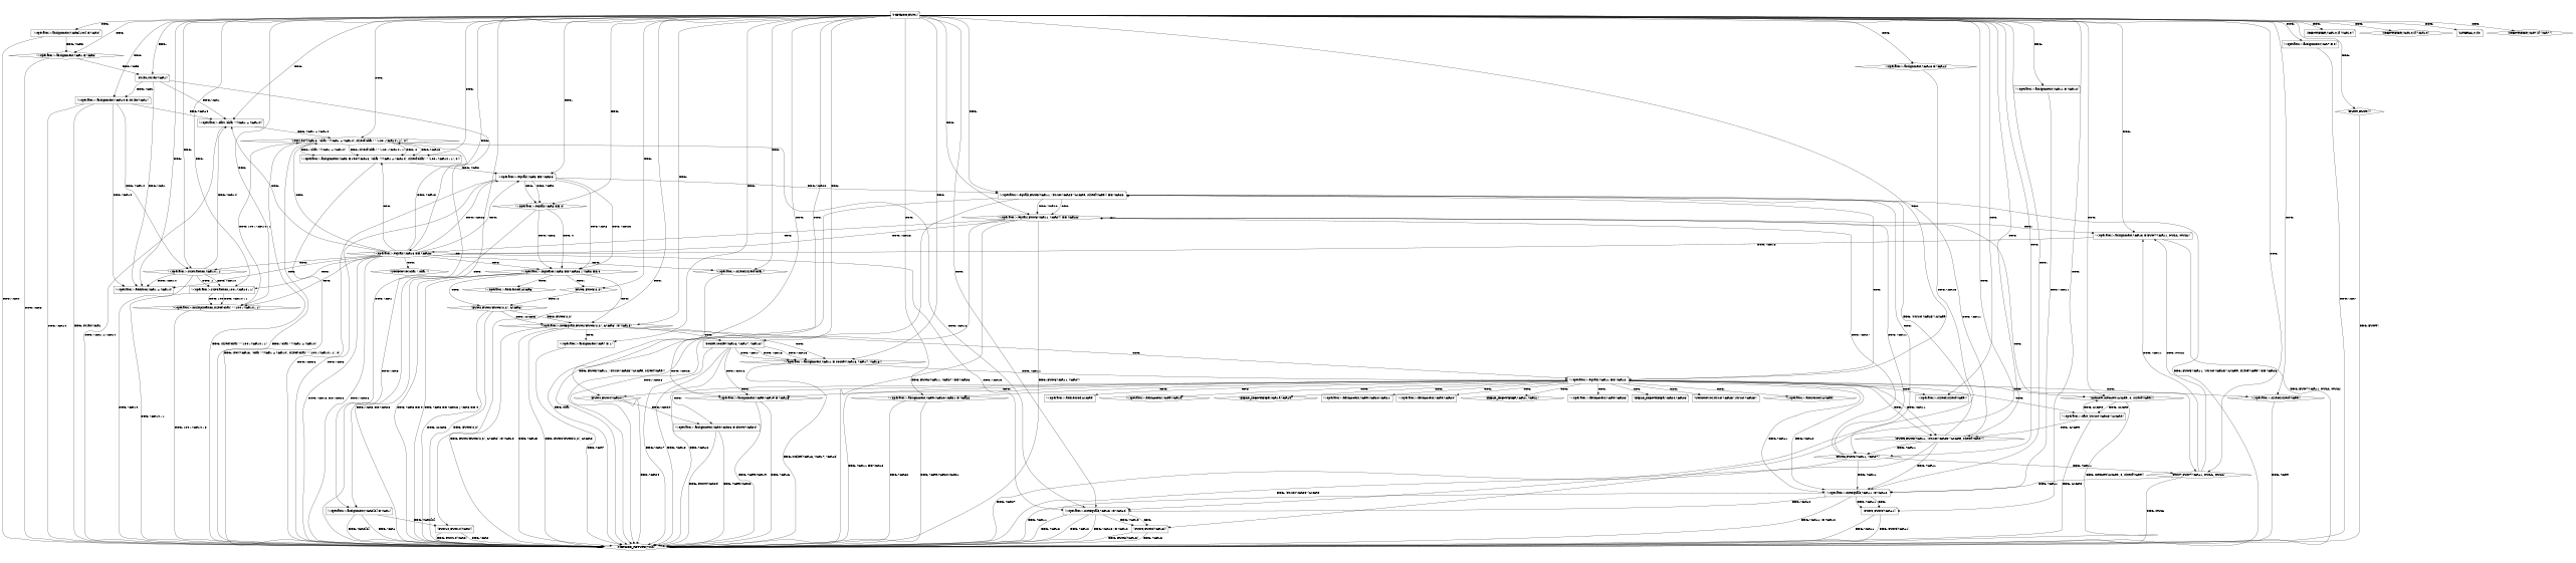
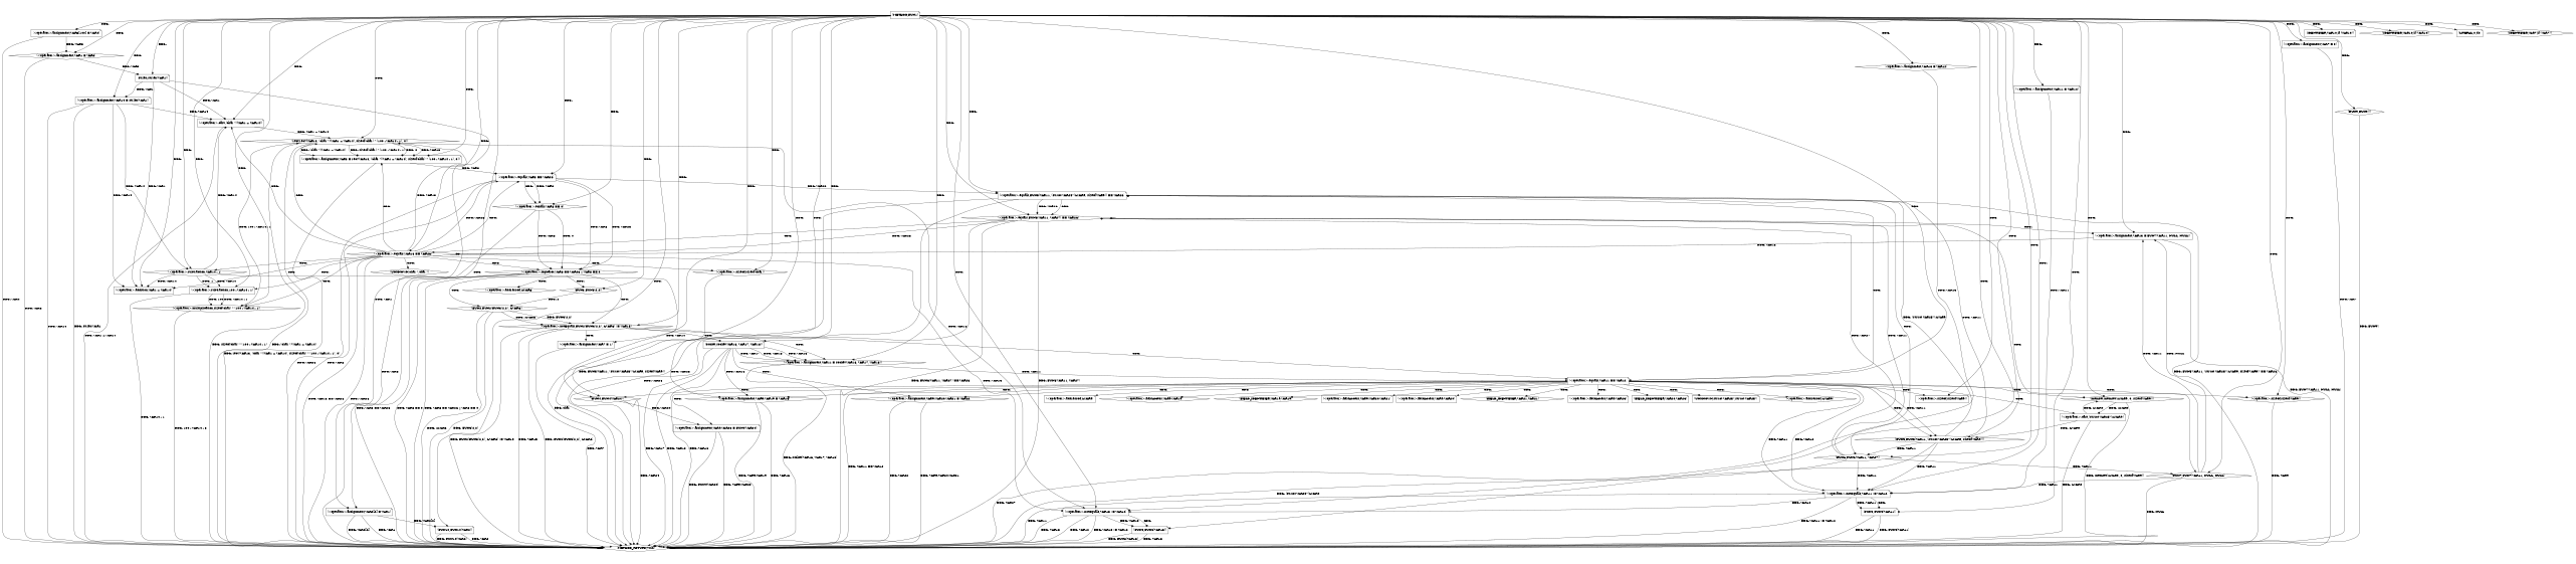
  digraph {
    node [shape=note]
    edge [arrowhead=normal]
    n1 [label="(METHOD,FUN1)"]
    n2 [label="(<operator>.assignment,VAR3[100] = VAR4)"]
    n3 [label="(<operator>.assignment,VAR1 = VAR3)" shape=diamond]
    n4 [label="(<operator>.assignment,VAR7 = 0)"]
    n5 [label="(<operator>.assignment,VAR11 = VAR12)"]
    n6 [label="(<operator>.assignment,VAR13 = VAR12)" shape=diamond]
    n7 [label="(<operator>.assignment,VAR14 = strlen(VAR1))"]
    n8 [label="(strlen,strlen(VAR1))"]
    n9 [label="(<operator>.notEquals,FUN2(FUN3(2,2), &VAR6) != VAR15)" shape=diamond]
    n10 [label="(FUN3,FUN3(2,2))" shape=diamond]
    n11 [label="(<operator>.assignment,VAR7 = 1)"]
    n12 [label="(<operator>.assignment,VAR11 = socket(VAR16, VAR17, VAR18))" shape=diamond]
    n13 [label="(socket,socket(VAR16, VAR17, VAR18))"]
    n14 [label="(<operator>.equals,VAR11 == VAR12)"]
    n15 [label="(memset,memset(&VAR9, 0, sizeof(VAR9)))" shape=diamond]
    n16 [label="(<operator>.sizeOf,sizeof(VAR9))"]
    n17 [label="(<operator>.assignment,VAR9.VAR19 = VAR16)" shape=diamond]
    n18 [label="(<operator>.assignment,VAR9.VAR20.VAR21 = VAR22)" shape=diamond]
    n19 [label="(FUN4,FUN4(VAR24))" shape=diamond]
    n20 [label="(<operator>.equals,FUN5(VAR11, (struct VAR25*)&VAR9, sizeof(VAR9)) == VAR26)"]
    n21 [label="(FUN5,FUN5(VAR11, (struct VAR25*)&VAR9, sizeof(VAR9)))" shape=diamond]
    n22 [label="(<operator>.sizeOf,sizeof(VAR9))" shape=diamond]
    n23 [label="(<operator>.equals,FUN6(VAR11, VAR27) == VAR26)" shape=diamond]
    n24 [label="(FUN6,FUN6(VAR11, VAR27))" shape=diamond]
    n25 [label="(<operator>.assignment,VAR13 = FUN7(VAR11, NULL, NULL))"]
    n26 [label="(FUN7,FUN7(VAR11, NULL, NULL))" shape=diamond]
    n27 [label="(<operator>.equals,VAR13 == VAR26)" shape=diamond]
    n28 [label="(<operator>.assignment,VAR8 = recv(VAR13, (char *)(VAR1 + VAR14), sizeof(char) * (100 - VAR14 - 1), 0))"]
    n29 [label="(recv,recv(VAR13, (char *)(VAR1 + VAR14), sizeof(char) * (100 - VAR14 - 1), 0))" shape=diamond]
    n30 [label="(<operator>.cast,(char *)(VAR1 + VAR14))"]
    n31 [label="(<operator>.addition,VAR1 + VAR14)"]
    n32 [label="(<operator>.multiplication,sizeof(char) * (100 - VAR14 - 1))" shape=diamond]
    n33 [label="(<operator>.sizeOf,sizeof(char))" shape=diamond]
    n34 [label="(<operator>.subtraction,100 - VAR14 - 1)"]
    n35 [label="(<operator>.subtraction,VAR14 - 1)" shape=diamond]
    n36 [label="(<operator>.equals,VAR8 == VAR26)"]
    n37 [label="(<operator>.equals,VAR8 == 0)" shape=diamond]
    n38 [label="(IDENTIFIER,VAR10,if (VAR10))"]
    n39 [label="(IDENTIFIER,VAR10,if (VAR10))" shape=diamond]
    n40 [label="(LITERAL,0,do)"]
    n41 [label="(<operator>.notEquals,VAR11 != VAR12)"]
    n42 [label="(FUN8,FUN8(VAR11))"]
    n43 [label="(<operator>.notEquals,VAR13 != VAR12)"]
    n44 [label="(FUN8,FUN8(VAR13))"]
    n45 [label="(IDENTIFIER,VAR7,if (VAR7))" shape=diamond]
    n46 [label="(FUN9,FUN9())" shape=diamond]
    n47 [label="(<operator>.assignment,VAR2[2] = VAR1)"]
    n48 [label="(FUN10,FUN10(VAR2))"]
    n49 [label="(METHOD_RETURN,void)" shape=diamond]
    n50 [label="(FUN2,FUN2(FUN3(2,2), &VAR6))" shape=diamond]
    n51 [label="(<operator>.assignment,VAR9.VAR23 = FUN4(VAR24))"]
    n52 [label="(<operator>.cast,(struct VAR25*)&VAR9)"]
    n53 [label="(<operator>.addressOf,&VAR9)"]
    n54 [label="(<operator>.fieldAccess,VAR9.VAR19)" shape=diamond]
    n55 [label="(FIELD_IDENTIFIER,VAR19,VAR19)" shape=diamond]
    n56 [label="(<operator>.fieldAccess,VAR9.VAR20.VAR21)"]
    n57 [label="(<operator>.fieldAccess,VAR9.VAR20)"]
    n58 [label="(FIELD_IDENTIFIER,VAR21,VAR21)" shape=diamond]
    n59 [label="(<operator>.fieldAccess,VAR9.VAR23)"]
    n60 [label="(FIELD_IDENTIFIER,VAR20,VAR23)"]
    n61 [label="(UNKNOWN,struct VAR25*,struct VAR25*)"]
    n62 [label="(<operator>.addressOf,&VAR9)" shape=diamond]
    n63 [label="(<operator>.logicalOr,VAR8 == VAR26 || VAR8 == 0)" shape=diamond]
    n64 [label="(UNKNOWN,char *,char *)" shape=diamond]
    n65 [label="(<operator>.addressOf,&VAR6)" shape=diamond]
    n1 -> n2 [arrowhead=diamond label="DDG: "]
    n1 -> n3 [arrowhead=diamond label="DDG: "]
    n1 -> n4 [label="DDG: "]
    n1 -> n5 [arrowhead=diamond label="DDG: "]
    n1 -> n6 [arrowhead=dot label="DDG: "]
    n1 -> n7 [arrowhead=dot label="DDG: "]
    n1 -> n8 [label="DDG: "]
    n1 -> n9 [label="DDG: "]
    n1 -> n10 [arrowhead=diamond label="DDG: "]
    n1 -> n11 [arrowhead=diamond label="DDG: "]
    n1 -> n12 [label="DDG: "]
    n1 -> n13 [arrowhead=dot label="DDG: "]
    n1 -> n14 [arrowhead=diamond label="DDG: "]
    n1 -> n15 [arrowhead=dot label="DDG: "]
    n1 -> n16 [arrowhead=dot label="DDG: "]
    n1 -> n17 [arrowhead=dot label="DDG: "]
-   n1 -> n18 [label="DDG: "]
+   n13 -> n18 [label="DDG: "]
    n1 -> n19 [label="DDG: "]
    n1 -> n20 [arrowhead=diamond label="DDG: "]
    n1 -> n21 [label="DDG: "]
    n1 -> n22 [arrowhead=diamond label="DDG: "]
    n1 -> n23 [arrowhead=dot label="DDG: "]
    n1 -> n24 [arrowhead=dot label="DDG: "]
    n1 -> n25 [arrowhead=dot label="DDG: "]
    n1 -> n26 [label="DDG: "]
    n1 -> n27 [arrowhead=dot label="DDG: "]
    n1 -> n28 [arrowhead=dot label="DDG: "]
    n1 -> n29 [label="DDG: "]
    n1 -> n30 [arrowhead=dot label="DDG: "]
    n1 -> n31 [arrowhead=diamond label="DDG: "]
    n1 -> n32 [arrowhead=diamond label="DDG: "]
    n1 -> n33 [label="DDG: "]
    n1 -> n34 [label="DDG: "]
    n1 -> n35 [label="DDG: "]
    n1 -> n36 [arrowhead=dot label="DDG: "]
    n1 -> n37 [arrowhead=dot label="DDG: "]
    n1 -> n38 [arrowhead=diamond label="DDG: "]
    n1 -> n39 [label="DDG: "]
    n1 -> n40 [label="DDG: "]
    n1 -> n41 [label="DDG: "]
    n1 -> n42 [arrowhead=dot label="DDG: "]
    n1 -> n43 [label="DDG: "]
    n1 -> n44 [arrowhead=diamond label="DDG: "]
    n1 -> n45 [label="DDG: "]
    n1 -> n46 [arrowhead=diamond label="DDG: "]
    n1 -> n47 [arrowhead=diamond label="DDG: "]
    n1 -> n48 [label="DDG: "]
    n2 -> n3 [arrowhead=dot label="DDG: VAR3"]
    n2 -> n49 [label="DDG: VAR4"]
    n3 -> n8 [arrowhead=diamond label="DDG: VAR3"]
    n3 -> n49 [arrowhead=dot label="DDG: VAR3"]
    n4 -> n49 [label="DDG: VAR7"]
    n5 -> n41 [arrowhead=diamond label="DDG: VAR11"]
    n6 -> n43 [arrowhead=dot label="DDG: VAR13"]
    n7 -> n30 [arrowhead=dot label="DDG: VAR14"]
    n7 -> n31 [arrowhead=diamond label="DDG: VAR14"]
    n7 -> n35 [arrowhead=dot label="DDG: VAR14"]
    n7 -> n49 [arrowhead=dot label="DDG: VAR14"]
    n7 -> n49 [arrowhead=diamond label="DDG: strlen(VAR1)"]
    n8 -> n7 [arrowhead=dot label="DDG: VAR1"]
    n8 -> n30 [arrowhead=diamond label="DDG: VAR1"]
    n8 -> n31 [arrowhead=diamond label="DDG: VAR1"]
    n8 -> n47 [arrowhead=dot label="DDG: VAR1"]
    n9 -> n11 [label="CDG: "]
    n9 -> n12 [label="CDG: "]
    n9 -> n13 [arrowhead=dot label="CDG: "]
    n9 -> n14 [arrowhead=diamond label="CDG: "]
    n9 -> n49 [arrowhead=diamond label="DDG: FUN2(FUN3(2,2), &VAR6)"]
    n9 -> n49 [label="DDG: FUN2(FUN3(2,2), &VAR6) != VAR15"]
    n9 -> n49 [label="DDG: VAR15"]
    n10 -> n50 [arrowhead=diamond label="DDG: 2"]
    n11 -> n49 [label="DDG: VAR7"]
    n12 -> n14 [label="DDG: VAR11"]
    n12 -> n49 [arrowhead=diamond label="DDG: socket(VAR16, VAR17, VAR18)"]
    n13 -> n12 [arrowhead=dot label="DDG: VAR16"]
    n13 -> n12 [arrowhead=diamond label="DDG: VAR17"]
    n13 -> n12 [arrowhead=dot label="DDG: VAR18"]
    n13 -> n17 [arrowhead=diamond label="DDG: VAR16"]
    n13 -> n49 [arrowhead=diamond label="DDG: VAR16"]
    n13 -> n49 [label="DDG: VAR17"]
    n13 -> n49 [arrowhead=dot label="DDG: VAR18"]
    n14 -> n15 [arrowhead=dot label="CDG: "]
    n14 -> n16 [label="CDG: "]
    n14 -> n17 [arrowhead=dot label="CDG: "]
    n14 -> n18 [arrowhead=dot label="CDG: "]
    n14 -> n19 [label="CDG: "]
    n14 -> n20 [arrowhead=diamond label="CDG: "]
    n14 -> n21 [arrowhead=dot label="DDG: VAR11"]
    n14 -> n21 [arrowhead=dot label="CDG: "]
    n14 -> n22 [arrowhead=diamond label="CDG: "]
    n14 -> n41 [arrowhead=diamond label="DDG: VAR11"]
    n14 -> n41 [label="DDG: VAR12"]
    n14 -> n49 [label="DDG: VAR11 == VAR12"]
    n14 -> n51 [label="CDG: "]
    n14 -> n52 [label="CDG: "]
    n14 -> n53 [label="CDG: "]
    n14 -> n54 [arrowhead=dot label="CDG: "]
    n14 -> n55 [arrowhead=dot label="CDG: "]
    n14 -> n56 [label="CDG: "]
    n14 -> n57 [label="CDG: "]
    n14 -> n58 [label="CDG: "]
    n14 -> n59 [label="CDG: "]
    n14 -> n60 [arrowhead=dot label="CDG: "]
    n14 -> n61 [arrowhead=diamond label="CDG: "]
    n14 -> n62 [label="CDG: "]
    n15 -> n49 [label="DDG: memset(&VAR9, 0, sizeof(VAR9))"]
    n15 -> n52 [arrowhead=dot label="DDG: &VAR9"]
    n17 -> n49 [label="DDG: VAR9.VAR19"]
    n17 -> n49 [arrowhead=dot label="DDG: VAR16"]
    n18 -> n49 [arrowhead=dot label="DDG: VAR22"]
    n18 -> n49 [label="DDG: VAR9.VAR20.VAR21"]
    n19 -> n49 [arrowhead=dot label="DDG: VAR24"]
    n19 -> n51 [label="DDG: VAR24"]
    n20 -> n23 [arrowhead=diamond label="DDG: VAR26"]
    n20 -> n23 [label="CDG: "]
    n20 -> n24 [arrowhead=dot label="CDG: "]
    n20 -> n49 [arrowhead=diamond label="DDG: FUN5(VAR11, (struct VAR25*)&VAR9, sizeof(VAR9)) == VAR26"]
    n20 -> n49 [label="DDG: FUN5(VAR11, (struct VAR25*)&VAR9, sizeof(VAR9))"]
    n20 -> n49 [arrowhead=diamond label="DDG: VAR26"]
    n21 -> n20 [label="DDG: VAR11"]
    n21 -> n20 [arrowhead=diamond label="DDG: (struct VAR25*)&VAR9"]
    n21 -> n24 [arrowhead=diamond label="DDG: VAR11"]
    n21 -> n41 [arrowhead=diamond label="DDG: VAR11"]
    n21 -> n49 [arrowhead=diamond label="DDG: (struct VAR25*)&VAR9"]
    n22 -> n49 [arrowhead=dot label="DDG: VAR9"]
    n23 -> n25 [arrowhead=dot label="CDG: "]
    n23 -> n26 [label="CDG: "]
    n23 -> n27 [arrowhead=diamond label="DDG: VAR26"]
    n23 -> n27 [label="CDG: "]
    n23 -> n49 [label="DDG: FUN6(VAR11, VAR27)"]
    n23 -> n49 [arrowhead=dot label="DDG: VAR26"]
    n23 -> n49 [arrowhead=diamond label="DDG: FUN6(VAR11, VAR27) == VAR26"]
    n24 -> n23 [arrowhead=diamond label="DDG: VAR11"]
    n24 -> n23 [arrowhead=diamond label="DDG: VAR27"]
    n24 -> n26 [label="DDG: VAR11"]
    n24 -> n41 [label="DDG: VAR11"]
    n24 -> n49 [arrowhead=diamond label="DDG: VAR27"]
    n25 -> n27 [arrowhead=diamond label="DDG: VAR13"]
    n25 -> n49 [arrowhead=diamond label="DDG: FUN7(VAR11, NULL, NULL)"]
    n26 -> n25 [label="DDG: VAR11"]
    n26 -> n25 [label="DDG: NULL"]
    n26 -> n41 [label="DDG: VAR11"]
    n26 -> n49 [arrowhead=diamond label="DDG: NULL"]
    n27 -> n28 [arrowhead=diamond label="CDG: "]
    n27 -> n29 [arrowhead=dot label="DDG: VAR13"]
    n27 -> n29 [label="CDG: "]
    n27 -> n30 [label="CDG: "]
    n27 -> n31 [arrowhead=dot label="CDG: "]
    n27 -> n32 [arrowhead=diamond label="CDG: "]
    n27 -> n33 [arrowhead=diamond label="CDG: "]
    n27 -> n34 [label="CDG: "]
    n27 -> n35 [label="CDG: "]
    n27 -> n36 [label="DDG: VAR26"]
    n27 -> n36 [arrowhead=diamond label="CDG: "]
    n27 -> n43 [arrowhead=dot label="DDG: VAR13"]
    n27 -> n49 [label="DDG: VAR13 == VAR26"]
    n27 -> n49 [label="DDG: VAR26"]
    n27 -> n63 [label="CDG: "]
    n27 -> n64 [arrowhead=diamond label="CDG: "]
    n28 -> n36 [arrowhead=diamond label="DDG: VAR8"]
    n28 -> n49 [label="DDG: recv(VAR13, (char *)(VAR1 + VAR14), sizeof(char) * (100 - VAR14 - 1), 0)"]
    n29 -> n28 [arrowhead=dot label="DDG: VAR13"]
    n29 -> n28 [label="DDG: (char *)(VAR1 + VAR14)"]
    n29 -> n28 [arrowhead=dot label="DDG: sizeof(char) * (100 - VAR14 - 1)"]
    n29 -> n28 [arrowhead=dot label="DDG: 0"]
    n29 -> n43 [label="DDG: VAR13"]
    n29 -> n49 [label="DDG: sizeof(char) * (100 - VAR14 - 1)"]
    n29 -> n49 [label="DDG: (char *)(VAR1 + VAR14)"]
    n30 -> n29 [label="DDG: VAR1 + VAR14"]
    n30 -> n49 [arrowhead=diamond label="DDG: VAR1 + VAR14"]
    n32 -> n29 [label="DDG: 100 - VAR14 - 1"]
    n32 -> n49 [arrowhead=dot label="DDG: 100 - VAR14 - 5"]
    n33 -> n49 [arrowhead=diamond label="DDG: char"]
    n34 -> n32 [arrowhead=dot label="DDG: 100"]
    n34 -> n32 [label="DDG: VAR14 - 1"]
    n34 -> n49 [arrowhead=diamond label="DDG: VAR14 - 1"]
    n35 -> n30 [arrowhead=dot label="DDG: VAR14"]
    n35 -> n31 [arrowhead=dot label="DDG: VAR14"]
    n35 -> n34 [label="DDG: VAR14"]
    n35 -> n34 [arrowhead=dot label="DDG: 1"]
-   n35 -> n49 [label="DDG: VAR14"]
+   n35 -> n19 [label="DDG: VAR14"]
    n36 -> n20 [arrowhead=diamond label="DDG: VAR26"]
    n36 -> n37 [arrowhead=dot label="DDG: VAR8"]
    n36 -> n37 [arrowhead=diamond label="CDG: "]
    n36 -> n49 [arrowhead=diamond label="DDG: VAR8"]
    n36 -> n49 [arrowhead=diamond label="DDG: VAR26"]
    n36 -> n63 [label="DDG: VAR8"]
    n36 -> n63 [label="DDG: VAR26"]
    n37 -> n49 [arrowhead=diamond label="DDG: VAR8"]
    n37 -> n63 [arrowhead=diamond label="DDG: VAR8"]
    n37 -> n63 [arrowhead=diamond label="DDG: 0"]
    n41 -> n42 [arrowhead=dot label="DDG: VAR11"]
    n41 -> n42 [arrowhead=dot label="CDG: "]
    n41 -> n43 [label="DDG: VAR12"]
    n41 -> n49 [label="DDG: VAR11"]
    n41 -> n49 [arrowhead=dot label="DDG: VAR11 != VAR12"]
    n42 -> n49 [arrowhead=diamond label="DDG: VAR11"]
    n42 -> n49 [arrowhead=dot label="DDG: FUN8(VAR11)"]
    n43 -> n44 [arrowhead=diamond label="DDG: VAR13"]
    n43 -> n44 [arrowhead=dot label="CDG: "]
    n43 -> n49 [arrowhead=diamond label="DDG: VAR12"]
    n43 -> n49 [arrowhead=dot label="DDG: VAR13"]
    n43 -> n49 [arrowhead=diamond label="DDG: VAR13 != VAR12"]
    n44 -> n49 [arrowhead=diamond label="DDG: FUN8(VAR13)"]
    n44 -> n49 [label="DDG: VAR13"]
    n46 -> n49 [arrowhead=dot label="DDG: FUN9()"]
    n47 -> n48 [arrowhead=dot label="DDG: VAR2[2]"]
    n47 -> n49 [arrowhead=dot label="DDG: VAR1"]
    n47 -> n49 [label="DDG: VAR2[2]"]
    n48 -> n49 [arrowhead=dot label="DDG: FUN10(VAR2)"]
    n48 -> n49 [label="DDG: VAR2"]
    n50 -> n9 [label="DDG: FUN3(2,2)"]
    n50 -> n9 [arrowhead=diamond label="DDG: &VAR6"]
    n50 -> n49 [arrowhead=dot label="DDG: &VAR6"]
    n50 -> n49 [arrowhead=diamond label="DDG: FUN3(2,2)"]
    n51 -> n49 [arrowhead=dot label="DDG: VAR9.VAR23"]
    n51 -> n49 [label="DDG: FUN4(VAR24)"]
    n52 -> n15 [label="DDG: &VAR9"]
    n52 -> n21 [label="DDG: &VAR9"]
    n52 -> n49 [arrowhead=diamond label="DDG: &VAR9"]
    n63 -> n9 [arrowhead=dot label="CDG: "]
    n63 -> n10 [arrowhead=dot label="CDG: "]
    n63 -> n49 [label="DDG: VAR8 == VAR26 || VAR8 == 0"]
    n63 -> n49 [arrowhead=diamond label="DDG: VAR8 == VAR26"]
    n63 -> n49 [arrowhead=diamond label="DDG: VAR8 == 0"]
    n63 -> n50 [label="CDG: "]
    n63 -> n65 [arrowhead=diamond label="CDG: "]
  }
